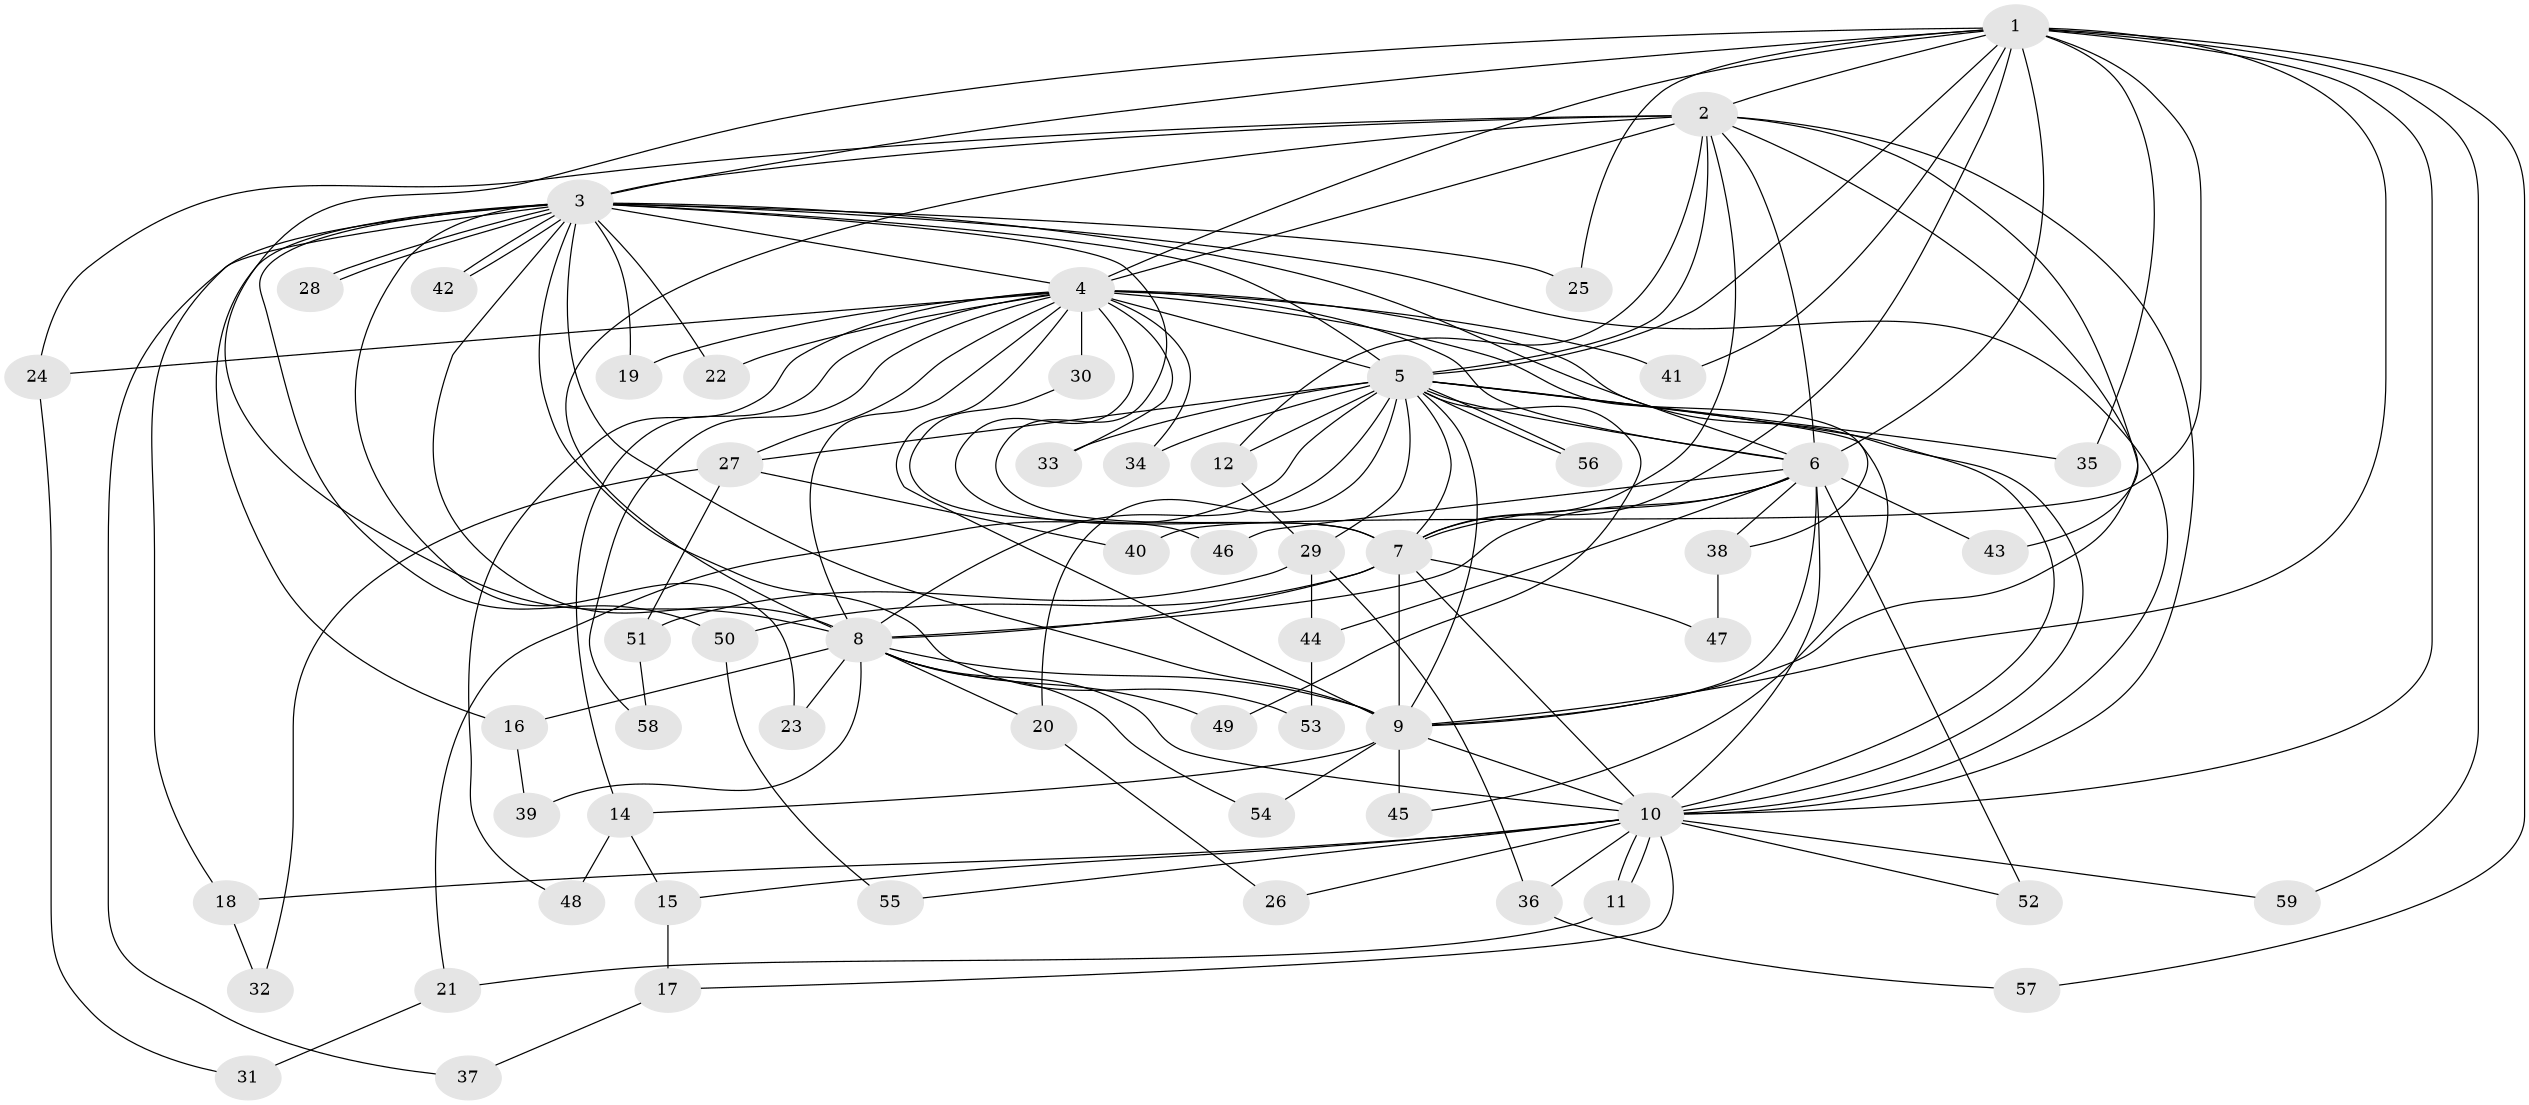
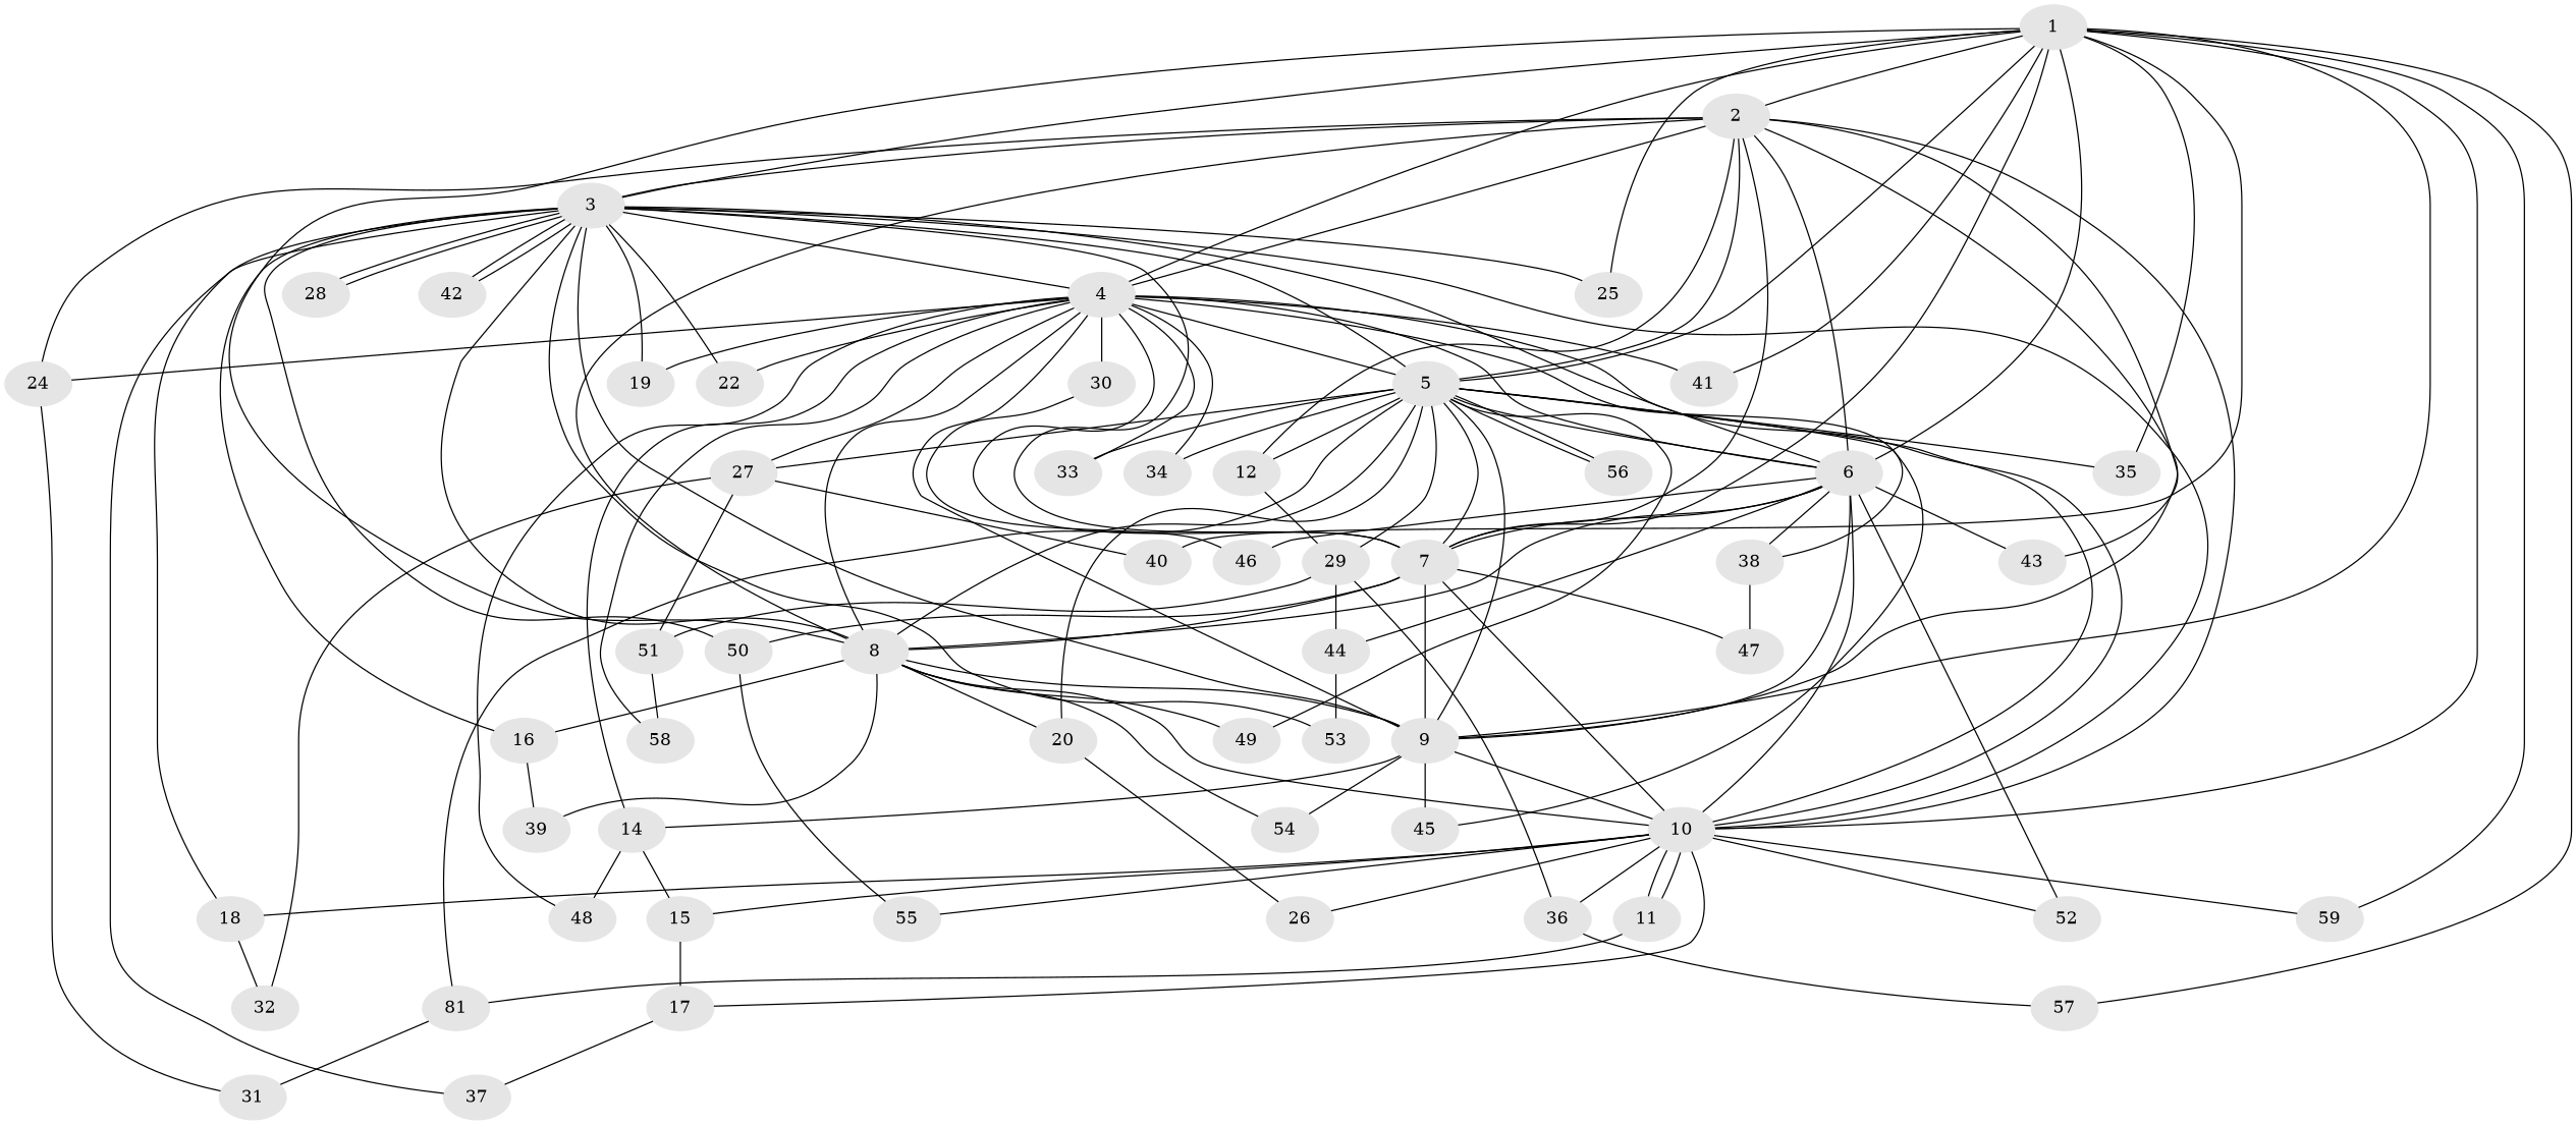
  graph {
    node [color=gray90 style=filled]
    1
    2
    3
    4
    5
    6
    7
    8
    9
    10
    25
    35
    40
    41
    57
    59
    12
    24
    43
    16
    18
    19
    22
-   23
    28
    37
    42
    50
    53
    14
    27
    30
    33
    34
    38
    48
    58
    20
-   21
+   21 [label=81]
    29
    45
    49
    56
    44
    46
    52
    47
    39
    54
    11
    15
    17
    26
    36
    55
    31
    32
    51
    1 -- 2
    1 -- 3
    1 -- 4
    1 -- 5
    1 -- 6
    1 -- 7
    1 -- 8
    1 -- 9
    1 -- 10
    1 -- 25
    1 -- 35
    1 -- 40
    1 -- 41
    1 -- 57
    1 -- 59
    2 -- 3
    2 -- 4
    2 -- 5
    2 -- 6
    2 -- 7
    2 -- 8
    2 -- 9
    2 -- 10
    2 -- 12
    2 -- 24
    2 -- 43
    3 -- 4
    3 -- 5
    3 -- 6
    3 -- 7
    3 -- 8
    3 -- 9
    3 -- 10
    3 -- 25
    3 -- 16
    3 -- 18
    3 -- 19
    3 -- 22
-   3 -- 23
    3 -- 28
    3 -- 28
    3 -- 37
    3 -- 42
    3 -- 42
    3 -- 50
    3 -- 53
    4 -- 5
    4 -- 6
    4 -- 7
    4 -- 8
    4 -- 9
    4 -- 10
    4 -- 41
    4 -- 24
    4 -- 19
    4 -- 22
    4 -- 14
    4 -- 27
    4 -- 30
    4 -- 33
    4 -- 34
    4 -- 38
    4 -- 48
    4 -- 58
    5 -- 6
    5 -- 7
    5 -- 8
    5 -- 9
    5 -- 10
    5 -- 35
    5 -- 12
    5 -- 27
    5 -- 33
    5 -- 34
    5 -- 20
    5 -- 21
    5 -- 29
    5 -- 45
    5 -- 49
    5 -- 56
    5 -- 56
    6 -- 7
    6 -- 8
    6 -- 9
    6 -- 10
    6 -- 43
    6 -- 38
    6 -- 44
    6 -- 46
    6 -- 52
    7 -- 8
    7 -- 9
    7 -- 10
    7 -- 50
    7 -- 47
    8 -- 9
    8 -- 10
    8 -- 16
-   8 -- 23
    8 -- 20
    8 -- 49
    8 -- 39
    8 -- 54
    9 -- 10
    9 -- 14
    9 -- 45
    9 -- 54
    10 -- 59
    10 -- 18
    10 -- 52
    10 -- 11
    10 -- 11
    10 -- 15
    10 -- 17
    10 -- 26
    10 -- 36
    10 -- 55
    12 -- 29
    24 -- 31
    16 -- 39
    18 -- 32
    50 -- 55
    14 -- 48
    14 -- 15
    27 -- 40
    27 -- 32
    27 -- 51
    30 -- 46
    38 -- 47
    20 -- 26
    21 -- 31
    29 -- 44
    29 -- 36
    29 -- 51
    44 -- 53
    11 -- 21
    15 -- 17
    17 -- 37
    36 -- 57
    51 -- 58
  }
